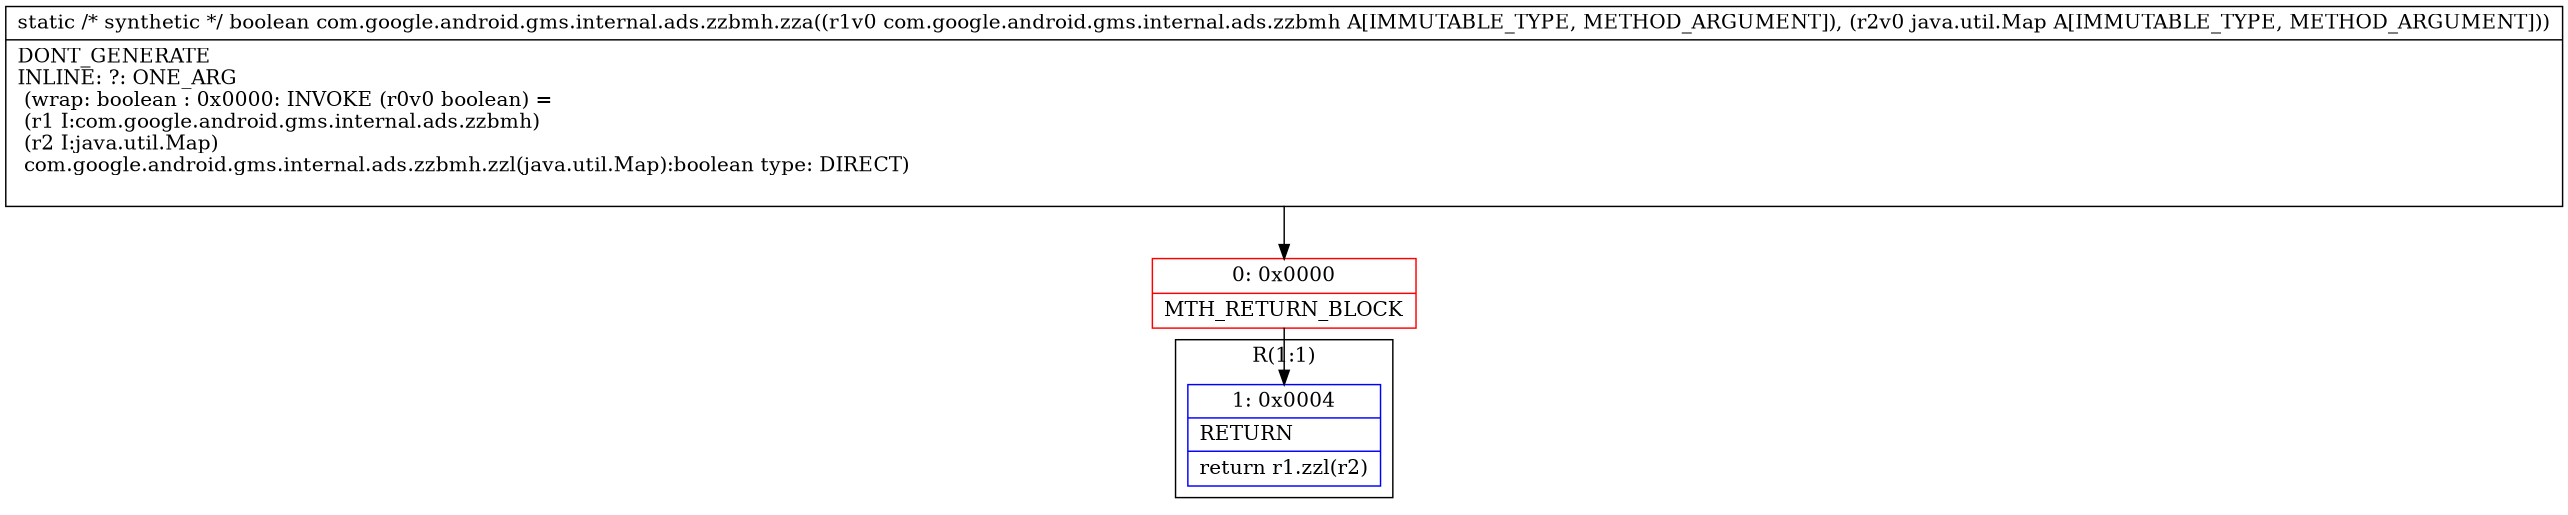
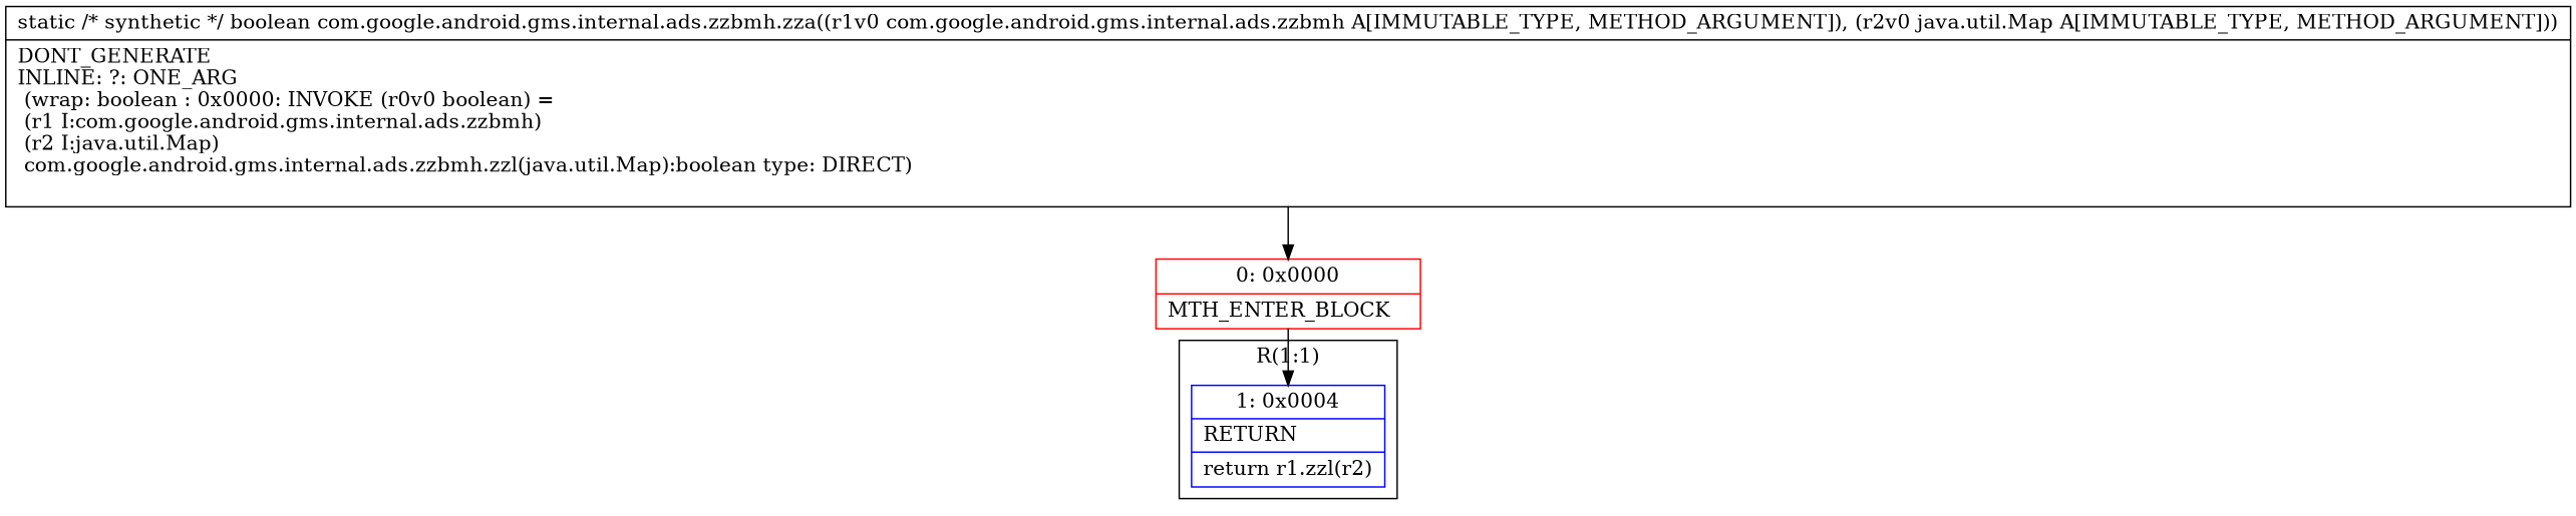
  digraph {
    node [shape=record]
    n1 [color=blue label="{1\:\ 0x0004|RETURN\l|return r1.zzl(r2)\l}"]
-   n2 [color=red label="{0\:\ 0x0000|MTH_RETURN_BLOCK\l}"]
+   n2 [color=red label="{0\:\ 0x0000|MTH_ENTER_BLOCK\l}"]
    n3 [label="{static \/* synthetic *\/ boolean com.google.android.gms.internal.ads.zzbmh.zza((r1v0 com.google.android.gms.internal.ads.zzbmh A[IMMUTABLE_TYPE, METHOD_ARGUMENT]), (r2v0 java.util.Map A[IMMUTABLE_TYPE, METHOD_ARGUMENT]))  | DONT_GENERATE\lINLINE: ?: ONE_ARG  \l  (wrap: boolean : 0x0000: INVOKE  (r0v0 boolean) = \l  (r1 I:com.google.android.gms.internal.ads.zzbmh)\l  (r2 I:java.util.Map)\l com.google.android.gms.internal.ads.zzbmh.zzl(java.util.Map):boolean type: DIRECT)\l\l}"]
    subgraph cluster_1 {
      label="R(1:1)"
      n1
    }
    n2 -> n1
    n3 -> n2
  }
